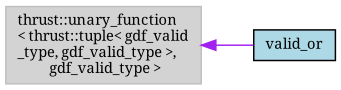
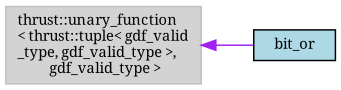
  digraph {
    rankdir=LR
    fontname="Noto Serif"
    node [fontname="Noto Serif" fontsize=10 shape=record style=filled]
-   n1 [color=black fillcolor=lightblue fontcolor=black height=0.2 label=valid_or width=0.4]
+   n1 [color=black fillcolor=lightblue fontcolor=black height=0.2 label=bit_or width=0.4]
    n2 [color=grey75 fillcolor=lightgrey height=0.2 label="thrust::unary_function\l\< thrust::tuple\< gdf_valid\l_type, gdf_valid_type \>,\l gdf_valid_type \>" width=0.4]
    n2 -> n1 [color=purple dir=back fontname="Noto Serif" fontsize=10 labelfontname=Helvetica labelfontsize=10 style=solid]
  }
